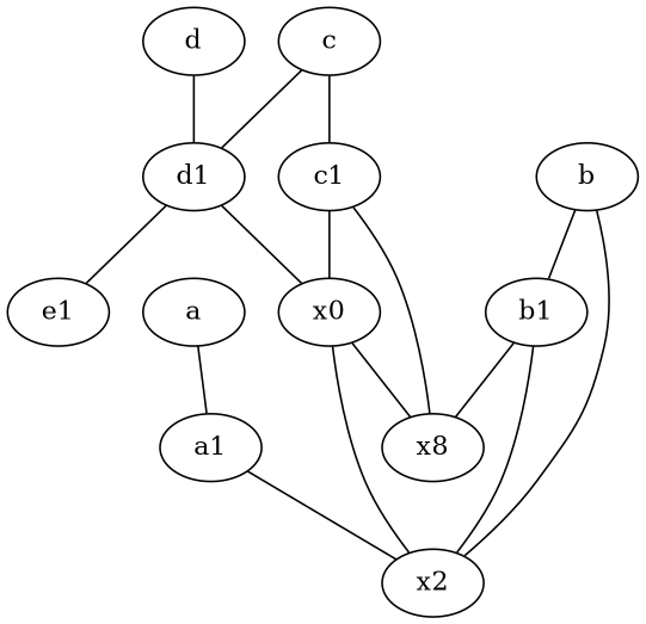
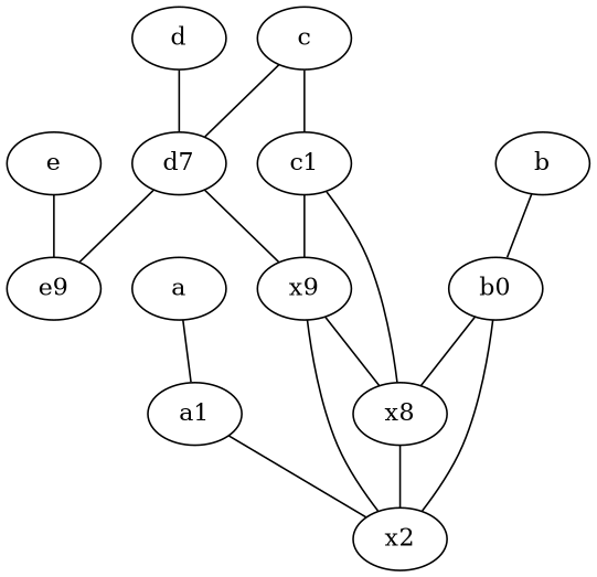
  graph {
    node [labelfontsize=50]
-   e1
+   e
+   e1 [label=e9]
    a1
    x2
-   d1
-   x0
+   d1 [label=d7]
+   x0 [label=x9]
    b
-   b1
+   b1 [label=b0]
    n9 [label=x8]
    a
    c1
    d
    c
+   e -- e1
    a1 -- x2
    d1 -- e1
    d1 -- x0
    x0 -- x2
    x0 -- n9
    b -- b1
    b1 -- x2
    b1 -- n9
-   b -- x2
+   n9 -- x2
    a -- a1
    c1 -- x0
    c1 -- n9
    d -- d1
    c -- d1
    c -- c1
  }
